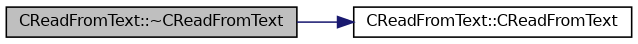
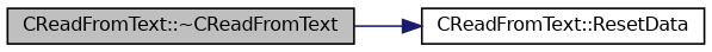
  digraph {
    rankdir=LR
    node [color=black fontname=Helvetica fontsize=10 shape=record]
    n1 [fillcolor=grey75 fontcolor=black height=0.2 label="CReadFromText::~CReadFromText" style=filled width=0.4]
-   n2 [height=0.2 label="CReadFromText::CReadFromText" width=0.4]
+   n2 [height=0.2 label="CReadFromText::ResetData" width=0.4]
    n1 -> n2 [color=midnightblue fontname=Helvetica fontsize=10 labelfontname=Helvetica labelfontsize=10 style=solid]
  }
